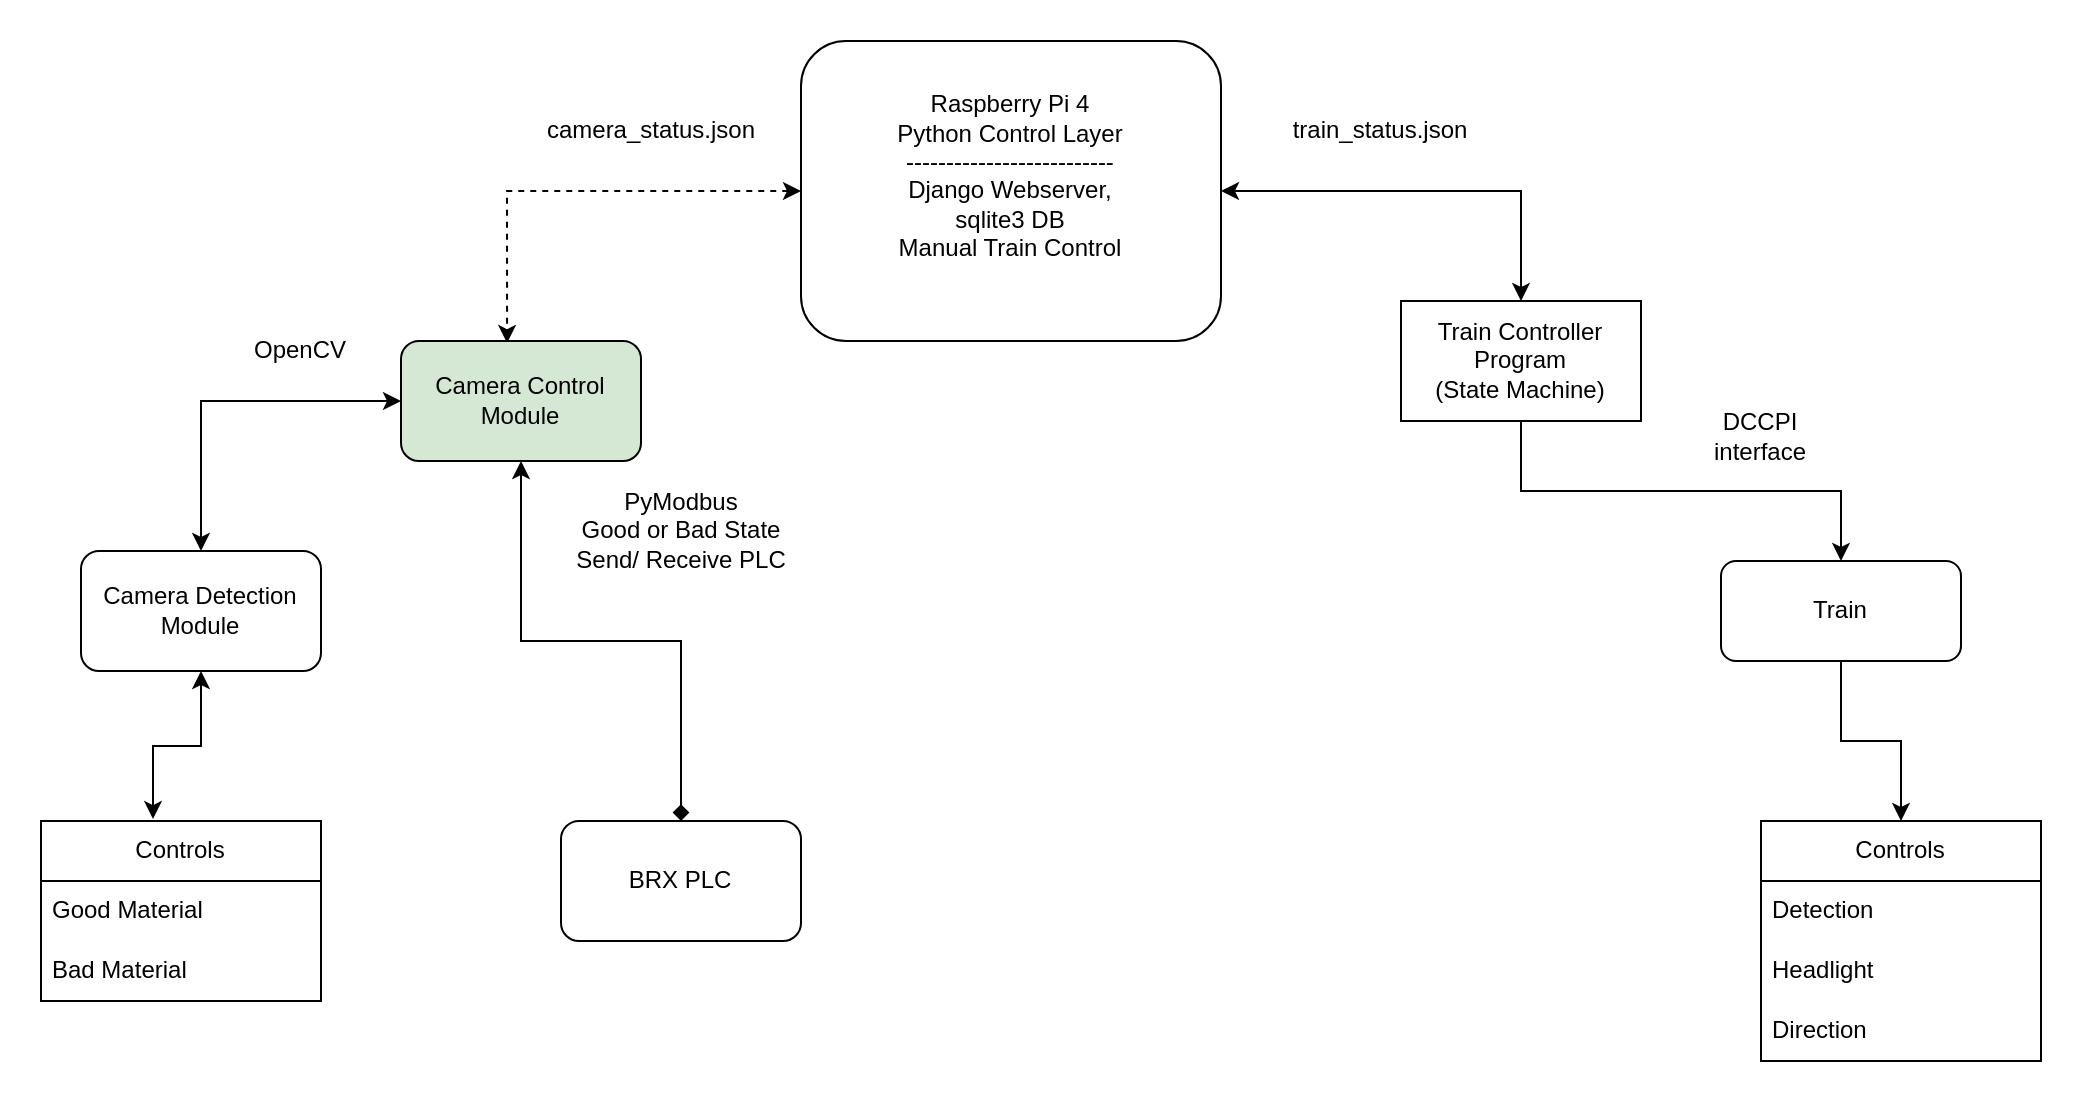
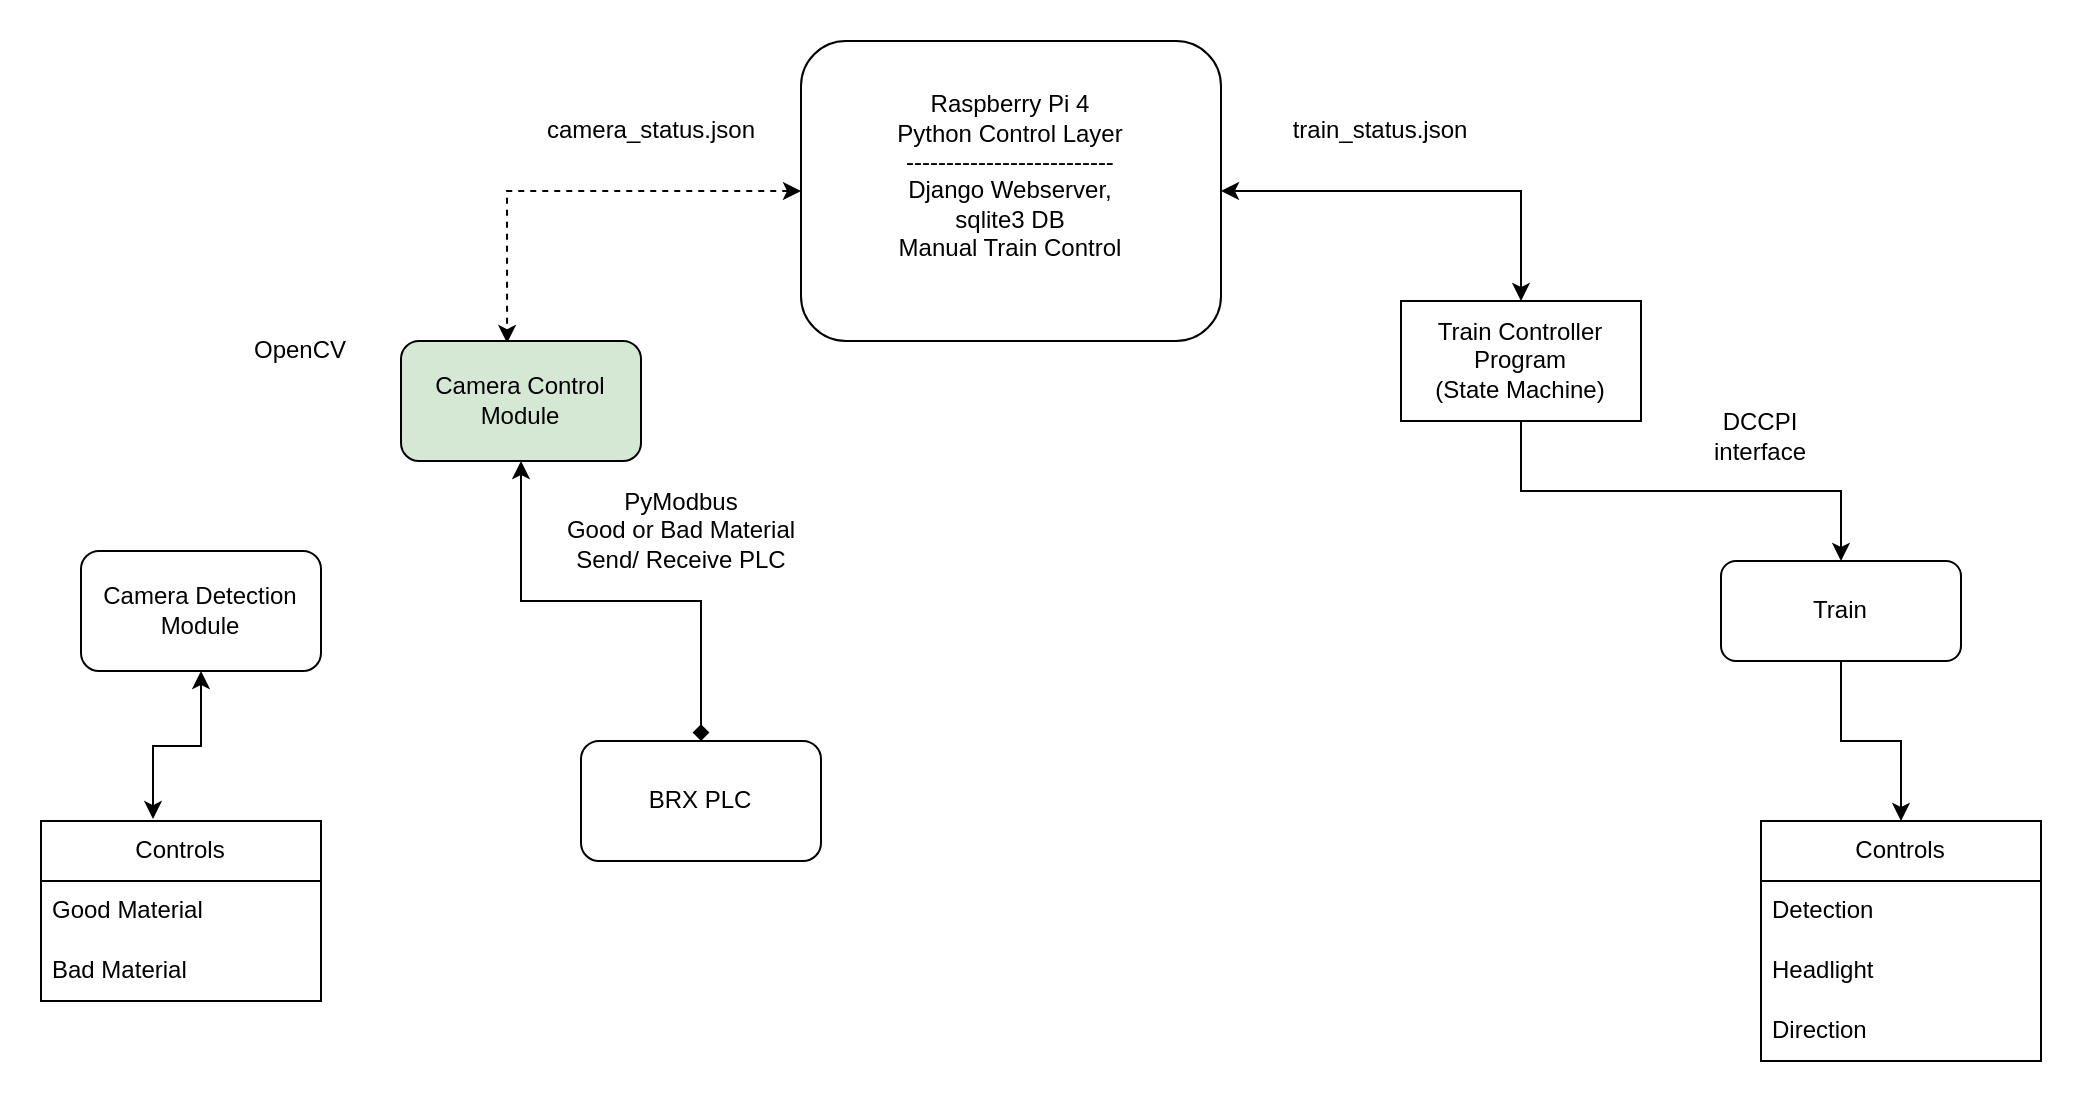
  <mxCell id="0" />
  <mxCell id="1" parent="0" />
  <mxCell id="2" style="edgeStyle=orthogonalEdgeStyle;rounded=0;orthogonalLoop=1;jettySize=auto;html=1;exitX=1;exitY=0.5;exitDx=0;exitDy=0;entryX=0.5;entryY=0;entryDx=0;entryDy=0;startArrow=classic;startFill=1;" edge="1" parent="1" source="4" target="9"><mxGeometry relative="1" as="geometry" /></mxCell>
  <mxCell id="3" style="edgeStyle=orthogonalEdgeStyle;rounded=0;orthogonalLoop=1;jettySize=auto;html=1;exitX=0;exitY=0.5;exitDx=0;exitDy=0;entryX=0.442;entryY=0.017;entryDx=0;entryDy=0;entryPerimeter=0;endArrow=classic;endFill=1;startArrow=classic;startFill=1;dashed=1;" edge="1" parent="1" source="4" target="15"><mxGeometry relative="1" as="geometry" /></mxCell>
  <mxCell id="4" value="&lt;div&gt;Raspberry Pi 4&lt;/div&gt;&lt;div&gt;Python Control Layer&lt;br&gt;&lt;/div&gt;&lt;div&gt;--------------------------&lt;br&gt;&lt;/div&gt;&lt;div&gt;Django Webserver,&lt;/div&gt;&lt;div&gt;sqlite3 DB&lt;/div&gt;&lt;div&gt;Manual Train Control&lt;br&gt;&lt;/div&gt;&lt;div&gt;&lt;br&gt;&lt;/div&gt;" style="rounded=1;whiteSpace=wrap;html=1;" parent="1" vertex="1"><mxGeometry x="400" y="20" width="210" height="150" as="geometry" /></mxCell>
  <mxCell id="5" style="edgeStyle=orthogonalEdgeStyle;rounded=0;orthogonalLoop=1;jettySize=auto;html=1;exitX=0.5;exitY=1;exitDx=0;exitDy=0;entryX=0.5;entryY=0;entryDx=0;entryDy=0;startArrow=none;startFill=0;endArrow=classic;endFill=1;" edge="1" parent="1" source="6" target="18"><mxGeometry relative="1" as="geometry" /></mxCell>
  <mxCell id="6" value="Train" style="rounded=1;whiteSpace=wrap;html=1;" parent="1" vertex="1"><mxGeometry x="860" y="280" width="120" height="50" as="geometry" /></mxCell>
  <mxCell id="7" value="DCCPI interface" style="text;html=1;strokeColor=none;fillColor=none;align=center;verticalAlign=middle;whiteSpace=wrap;rounded=0;" parent="1" vertex="1"><mxGeometry x="840" y="190" width="80" height="55" as="geometry" /></mxCell>
  <mxCell id="8" style="edgeStyle=orthogonalEdgeStyle;rounded=0;orthogonalLoop=1;jettySize=auto;html=1;exitX=0.5;exitY=1;exitDx=0;exitDy=0;entryX=0.5;entryY=0;entryDx=0;entryDy=0;" edge="1" parent="1" source="9" target="6"><mxGeometry relative="1" as="geometry" /></mxCell>
  <mxCell id="9" value="&lt;div&gt;Train Controller Program&lt;/div&gt;&lt;div&gt;(State Machine)&lt;br&gt;&lt;/div&gt;" style="whiteSpace=wrap;html=1;rounded=0;" vertex="1" parent="1"><mxGeometry x="700" y="150" width="120" height="60" as="geometry" /></mxCell>
  <mxCell id="10" value="train_status.json" style="text;html=1;strokeColor=none;fillColor=none;align=center;verticalAlign=middle;whiteSpace=wrap;rounded=0;" vertex="1" parent="1"><mxGeometry x="660" y="50" width="60" height="30" as="geometry" /></mxCell>
  <mxCell id="11" style="edgeStyle=orthogonalEdgeStyle;rounded=0;orthogonalLoop=1;jettySize=auto;html=1;exitX=0.5;exitY=1;exitDx=0;exitDy=0;entryX=0.4;entryY=-0.011;entryDx=0;entryDy=0;entryPerimeter=0;startArrow=classic;startFill=1;endArrow=classic;endFill=1;" edge="1" parent="1" source="12" target="22"><mxGeometry relative="1" as="geometry" /></mxCell>
  <mxCell id="12" value="Camera Detection Module" style="rounded=1;whiteSpace=wrap;html=1;" vertex="1" parent="1"><mxGeometry x="40" y="275" width="120" height="60" as="geometry" /></mxCell>
- <mxCell id="13" style="edgeStyle=orthogonalEdgeStyle;rounded=0;orthogonalLoop=1;jettySize=auto;html=1;exitX=0;exitY=0.5;exitDx=0;exitDy=0;entryX=0.5;entryY=0;entryDx=0;entryDy=0;startArrow=classic;startFill=1;" edge="1" parent="1" source="15" target="12"><mxGeometry relative="1" as="geometry" /></mxCell>
  <mxCell id="14" style="edgeStyle=orthogonalEdgeStyle;rounded=0;orthogonalLoop=1;jettySize=auto;html=1;exitX=0.5;exitY=1;exitDx=0;exitDy=0;entryX=0.5;entryY=0;entryDx=0;entryDy=0;startArrow=classic;startFill=1;endArrow=diamond;endFill=1;" edge="1" parent="1" source="15" target="25"><mxGeometry relative="1" as="geometry" /></mxCell>
  <mxCell id="15" value="Camera Control Module" style="rounded=1;whiteSpace=wrap;html=1;fillColor=#d5e8d4;" vertex="1" parent="1"><mxGeometry x="200" y="170" width="120" height="60" as="geometry" /></mxCell>
  <mxCell id="16" value="camera_status.json" style="text;html=1;align=center;verticalAlign=middle;resizable=0;points=[];autosize=1;strokeColor=none;fillColor=none;" vertex="1" parent="1"><mxGeometry x="260" y="50" width="130" height="30" as="geometry" /></mxCell>
  <mxCell id="17" value="OpenCV" style="text;html=1;strokeColor=none;fillColor=none;align=center;verticalAlign=middle;whiteSpace=wrap;rounded=0;" vertex="1" parent="1"><mxGeometry x="120" y="160" width="60" height="30" as="geometry" /></mxCell>
  <mxCell id="18" value="Controls" style="swimlane;fontStyle=0;childLayout=stackLayout;horizontal=1;startSize=30;horizontalStack=0;resizeParent=1;resizeParentMax=0;resizeLast=0;collapsible=1;marginBottom=0;whiteSpace=wrap;html=1;" vertex="1" parent="1"><mxGeometry x="880" y="410" width="140" height="120" as="geometry" /></mxCell>
  <mxCell id="19" value="Detection" style="text;strokeColor=none;fillColor=none;align=left;verticalAlign=middle;spacingLeft=4;spacingRight=4;overflow=hidden;points=[[0,0.5],[1,0.5]];portConstraint=eastwest;rotatable=0;whiteSpace=wrap;html=1;" vertex="1" parent="18"><mxGeometry y="30" width="140" height="30" as="geometry" /></mxCell>
  <mxCell id="20" value="Headlight" style="text;strokeColor=none;fillColor=none;align=left;verticalAlign=middle;spacingLeft=4;spacingRight=4;overflow=hidden;points=[[0,0.5],[1,0.5]];portConstraint=eastwest;rotatable=0;whiteSpace=wrap;html=1;" vertex="1" parent="18"><mxGeometry y="60" width="140" height="30" as="geometry" /></mxCell>
  <mxCell id="21" value="Direction" style="text;strokeColor=none;fillColor=none;align=left;verticalAlign=middle;spacingLeft=4;spacingRight=4;overflow=hidden;points=[[0,0.5],[1,0.5]];portConstraint=eastwest;rotatable=0;whiteSpace=wrap;html=1;" vertex="1" parent="18"><mxGeometry y="90" width="140" height="30" as="geometry" /></mxCell>
  <mxCell id="22" value="Controls" style="swimlane;fontStyle=0;childLayout=stackLayout;horizontal=1;startSize=30;horizontalStack=0;resizeParent=1;resizeParentMax=0;resizeLast=0;collapsible=1;marginBottom=0;whiteSpace=wrap;html=1;" vertex="1" parent="1"><mxGeometry x="20" y="410" width="140" height="90" as="geometry" /></mxCell>
  <mxCell id="23" value="Good Material" style="text;strokeColor=none;fillColor=none;align=left;verticalAlign=middle;spacingLeft=4;spacingRight=4;overflow=hidden;points=[[0,0.5],[1,0.5]];portConstraint=eastwest;rotatable=0;whiteSpace=wrap;html=1;" vertex="1" parent="22"><mxGeometry y="30" width="140" height="30" as="geometry" /></mxCell>
  <mxCell id="24" value="Bad Material" style="text;strokeColor=none;fillColor=none;align=left;verticalAlign=middle;spacingLeft=4;spacingRight=4;overflow=hidden;points=[[0,0.5],[1,0.5]];portConstraint=eastwest;rotatable=0;whiteSpace=wrap;html=1;" vertex="1" parent="22"><mxGeometry y="60" width="140" height="30" as="geometry" /></mxCell>
- <mxCell id="25" value="BRX PLC" style="rounded=1;whiteSpace=wrap;html=1;" vertex="1" parent="1"><mxGeometry x="280" y="410" width="120" height="60" as="geometry" /></mxCell>
- <mxCell id="26" value="PyModbus&lt;br&gt;&lt;div&gt;Good or Bad State&lt;/div&gt;&lt;div&gt;Send/ Receive PLC&lt;br&gt;&lt;/div&gt;" style="text;html=1;align=center;verticalAlign=middle;resizable=0;points=[];autosize=1;strokeColor=none;fillColor=none;" vertex="1" parent="1"><mxGeometry x="270" y="235" width="140" height="60" as="geometry" /></mxCell>
+ <mxCell id="25" value="BRX PLC" style="rounded=1;whiteSpace=wrap;html=1;" vertex="1" parent="1"><mxGeometry x="290" y="370" width="120" height="60" as="geometry" /></mxCell>
+ <mxCell id="26" value="PyModbus&lt;br&gt;&lt;div&gt;Good or Bad Material&lt;/div&gt;&lt;div&gt;Send/ Receive PLC&lt;br&gt;&lt;/div&gt;" style="text;html=1;align=center;verticalAlign=middle;resizable=0;points=[];autosize=1;strokeColor=none;fillColor=none;" vertex="1" parent="1"><mxGeometry x="270" y="235" width="140" height="60" as="geometry" /></mxCell>
